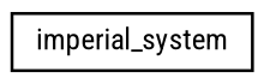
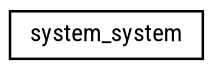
  digraph {
    rankdir=LR
    fontname="Roboto Condensed"
-   n1 [color=black fillcolor=white fontname="Roboto Condensed" fontsize=10 height=0.2 label=imperial_system shape=record style=filled width=0.4]
+   n1 [color=black fillcolor=white fontname="Roboto Condensed" fontsize=10 height=0.2 label=system_system shape=record style=filled width=0.4]
  }
